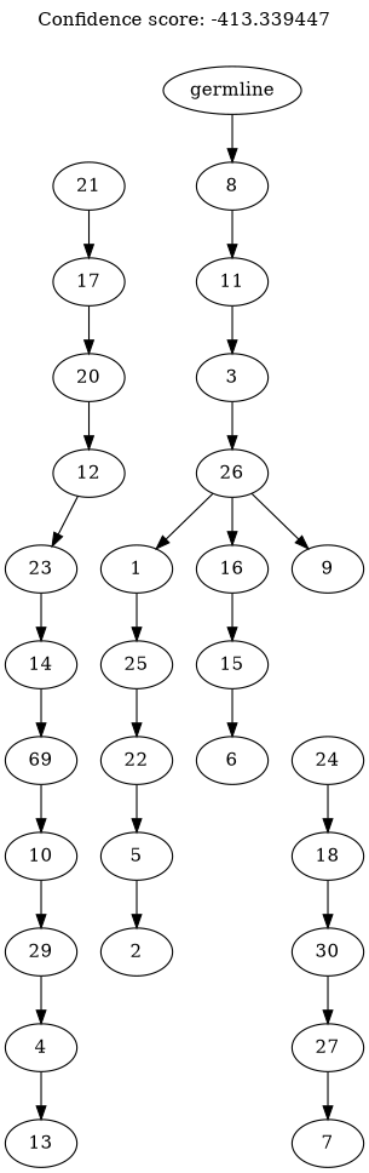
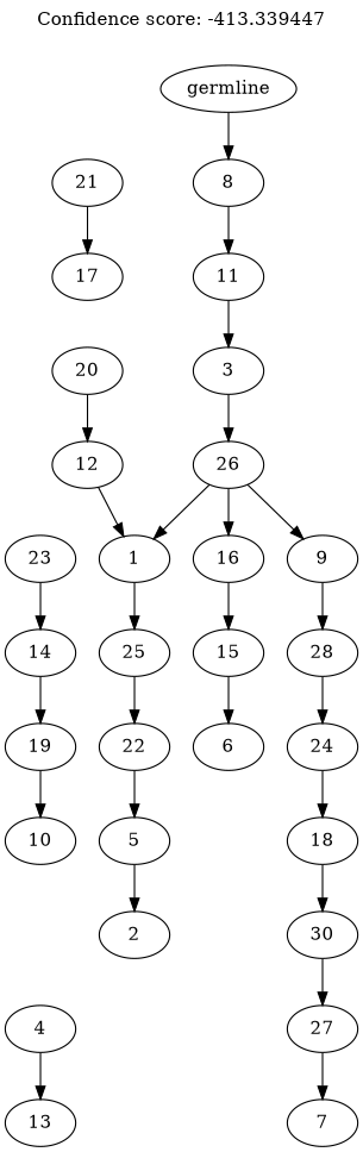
  digraph {
    label="Confidence score: -413.339447"
    labelloc=t
    n1 [label=15]
    n2 [label=6]
    n3 [label=16]
    n4 [label=4]
    n5 [label=13]
-   n6 [label=29]
    n7 [label=10]
-   n8 [label=69]
+   n8 [label=19]
    n9 [label=14]
    n10 [label=23]
    n11 [label=12]
    n12 [label=20]
    n13 [label=17]
    n14 [label=21]
    n15 [label=7]
    n16 [label=27]
    n17 [label=30]
    n18 [label=18]
    n19 [label=24]
+   n20 [label=28]
    n21 [label=9]
    n22 [label=5]
    n23 [label=2]
    n24 [label=22]
    n25 [label=25]
    n26 [label=1]
    n27 [label=26]
    n28 [label=3]
    n29 [label=11]
    n30 [label=8]
    n31 [label=germline]
    n1 -> n2
    n3 -> n1
    n4 -> n5
-   n6 -> n4
-   n7 -> n6
    n8 -> n7
    n9 -> n8
    n10 -> n9
-   n11 -> n10
+   n11 -> n26
    n12 -> n11
-   n13 -> n12
    n14 -> n13
    n16 -> n15
    n17 -> n16
    n18 -> n17
    n19 -> n18
+   n20 -> n19
+   n21 -> n20
    n22 -> n23
    n24 -> n22
    n25 -> n24
    n26 -> n25
    n27 -> n3
    n27 -> n21
    n27 -> n26
    n28 -> n27
    n29 -> n28
    n30 -> n29
    n31 -> n30
  }
